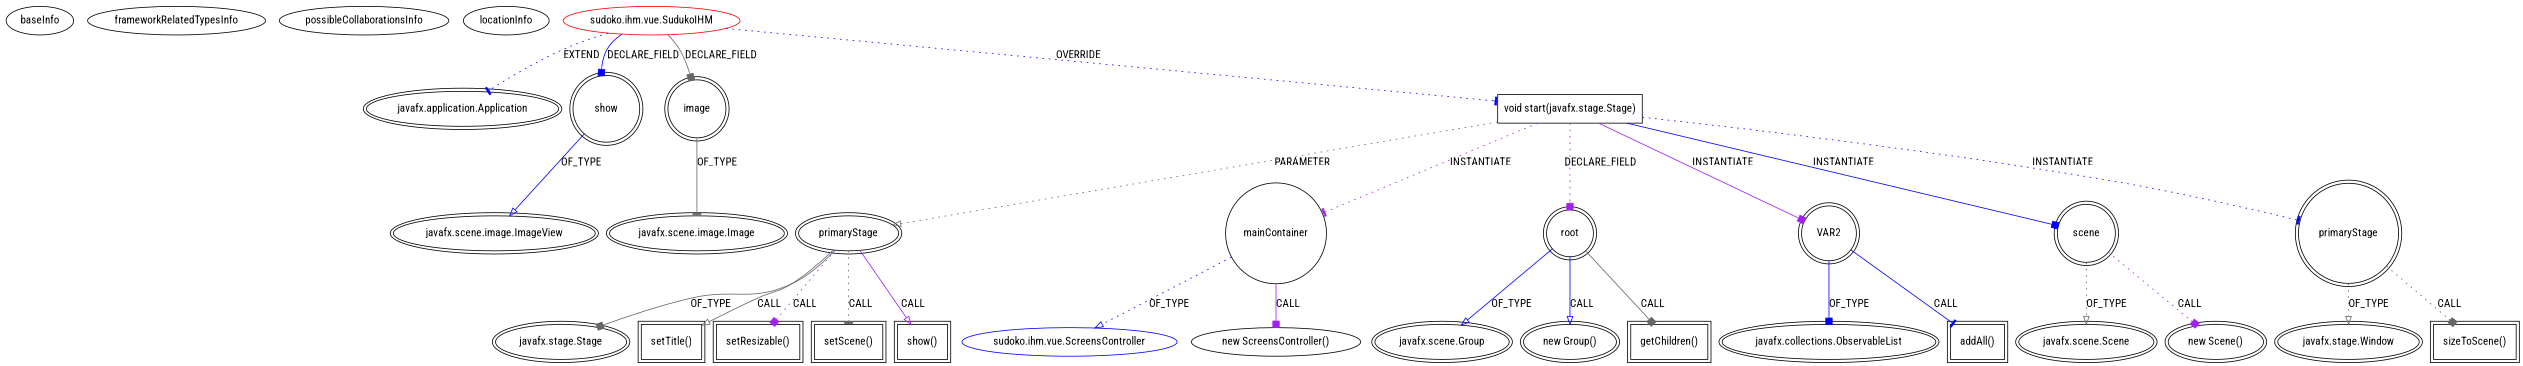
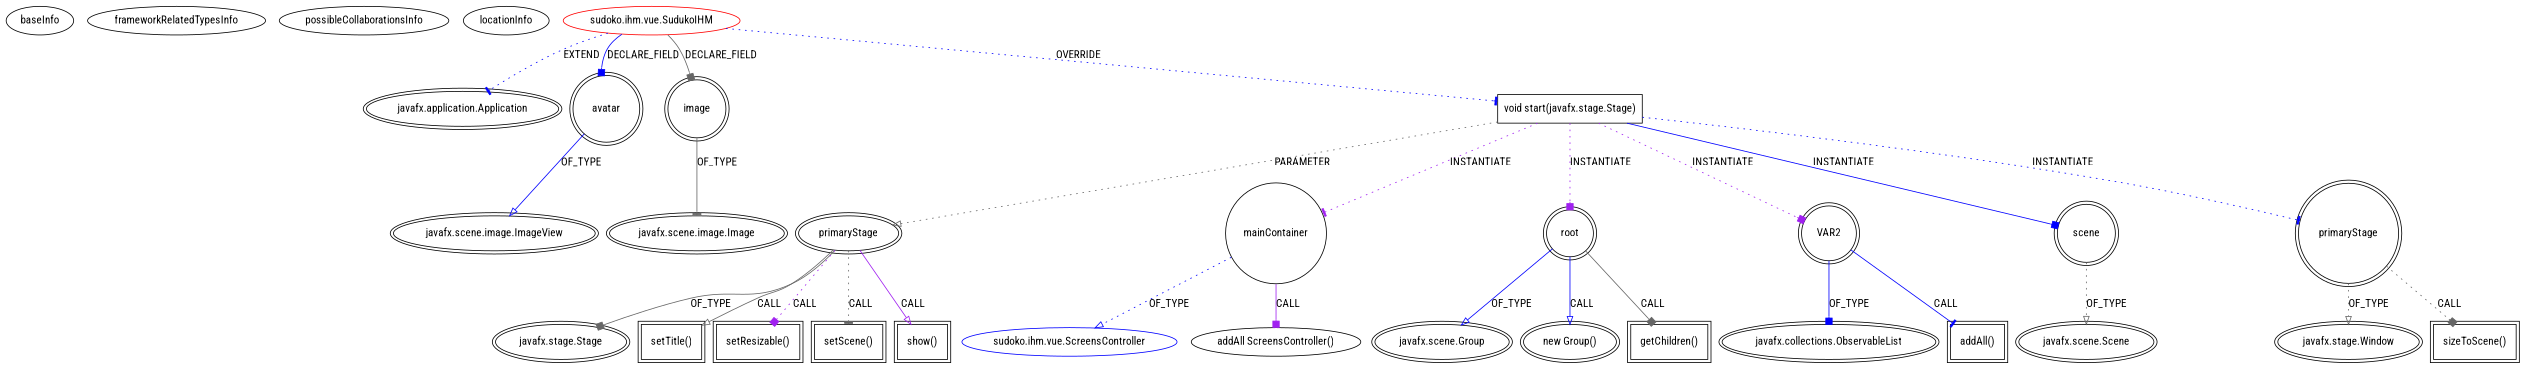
  digraph {
    fontname="Roboto Condensed"
    node [fontname="Roboto Condensed" isFrameworkType=true vertexType=FRAMEWORK_CLASS_TYPE peripheries=2]
    edge [arrowhead=box color=blue fontname="Roboto Condensed" style=solid]
    baseInfo [category=extension_graph graphId=3648 isAnonymous=false possibleRelation=true isFrameworkType="" vertexType="" peripheries=""]
    frameworkRelatedTypesInfo [0="javafx.application.Application" isFrameworkType="" vertexType="" peripheries=""]
    possibleCollaborationsInfo [0="3648~OVERRIDING_METHOD_DECLARATION-INSTANTIATION-~javafx.application.Application ~javafx.scene.layout.StackPane ~false~false" isFrameworkType="" vertexType="" peripheries=""]
    locationInfo [contextSignature=SudukoIHM filePath="/mouradsaadi-LO23-IHM/LO23-IHM-master/Sudoku-IHM/src/sudoko/ihm/vue/SudukoIHM.java" graphId=3648 projectName="mouradsaadi-LO23-IHM" isFrameworkType="" vertexType="" peripheries=""]
    n5 [color=red isFrameworkType=false label="sudoko.ihm.vue.SudukoIHM" vertexType=ROOT_CLIENT_CLASS_DECLARATION peripheries=""]
    n6 [label="javafx.application.Application"]
-   n7 [label=show shape=circle vertexType=FIELD_DECLARATION]
+   n7 [label=avatar shape=circle vertexType=FIELD_DECLARATION]
    n8 [label=image shape=circle vertexType=FIELD_DECLARATION]
    n9 [isFrameworkType=false label="void start(javafx.stage.Stage)" shape=box vertexType=OVERRIDING_METHOD_DECLARATION peripheries=""]
    n10 [label="javafx.scene.image.ImageView"]
    n11 [label="javafx.scene.image.Image"]
    n12 [label=primaryStage vertexType=PARAMETER_DECLARATION]
    n13 [isFrameworkType=false label=mainContainer shape=circle vertexType=VARIABLE_EXPRESION peripheries=""]
    n14 [label=root shape=circle vertexType=VARIABLE_EXPRESION]
    n15 [label=VAR2 shape=circle vertexType=VARIABLE_EXPRESION]
    n16 [label=scene shape=circle vertexType=VARIABLE_EXPRESION]
    n17 [label=primaryStage shape=circle vertexType=VARIABLE_EXPRESION]
    n18 [label="javafx.stage.Stage"]
    n19 [label="setTitle()" shape=box vertexType=INSIDE_CALL]
    n20 [label="setResizable()" shape=box vertexType=INSIDE_CALL]
    n21 [label="setScene()" shape=box vertexType=INSIDE_CALL]
    n22 [label="show()" shape=box vertexType=INSIDE_CALL]
    n23 [color=blue isFrameworkType=false label="sudoko.ihm.vue.ScreensController" vertexType=REFERENCE_CLIENT_CLASS_DECLARATION peripheries=""]
-   n24 [isFrameworkType=false label="new ScreensController()" vertexType=CONSTRUCTOR_CALL peripheries=""]
+   n24 [isFrameworkType=false label="addAll ScreensController()" vertexType=CONSTRUCTOR_CALL peripheries=""]
    n25 [label="javafx.scene.Group"]
    n26 [label="new Group()" vertexType=CONSTRUCTOR_CALL]
    n27 [label="getChildren()" shape=box vertexType=INSIDE_CALL]
    n28 [label="javafx.collections.ObservableList" vertexType=FRAMEWORK_INTERFACE_TYPE]
    n29 [label="addAll()" shape=box vertexType=INSIDE_CALL]
    n30 [label="javafx.scene.Scene"]
-   n31 [label="new Scene()" vertexType=CONSTRUCTOR_CALL]
    n32 [label="javafx.stage.Window"]
    n33 [label="sizeToScene()" shape=box vertexType=INSIDE_CALL]
    n5 -> n6 [arrowhead=tee label=EXTEND style=dotted]
    n5 -> n7 [label=DECLARE_FIELD]
    n5 -> n8 [color=gray40 label=DECLARE_FIELD]
    n5 -> n9 [arrowhead=tee label=OVERRIDE style=dotted]
    n7 -> n10 [arrowhead=onormal label=OF_TYPE]
    n8 -> n11 [arrowhead=tee color=gray40 label=OF_TYPE]
    n9 -> n12 [arrowhead=onormal color=gray40 label=PARAMETER style=dotted]
    n9 -> n13 [arrowhead=tee color=purple label=INSTANTIATE style=dotted]
-   n9 -> n14 [color=purple label=DECLARE_FIELD style=dotted]
-   n9 -> n15 [color=purple label=INSTANTIATE]
+   n9 -> n14 [color=purple label=INSTANTIATE style=dotted]
+   n9 -> n15 [color=purple label=INSTANTIATE style=dotted]
    n9 -> n16 [label=INSTANTIATE]
    n9 -> n17 [arrowhead=tee label=INSTANTIATE style=dotted]
    n12 -> n18 [color=gray40 label=OF_TYPE]
    n12 -> n19 [arrowhead=onormal color=gray40 label=CALL]
    n12 -> n20 [color=purple label=CALL style=dotted]
    n12 -> n21 [arrowhead=tee color=gray40 label=CALL style=dotted]
    n12 -> n22 [arrowhead=onormal color=purple label=CALL]
    n13 -> n23 [arrowhead=onormal label=OF_TYPE style=dotted]
    n13 -> n24 [color=purple label=CALL]
    n14 -> n25 [arrowhead=onormal label=OF_TYPE]
    n14 -> n26 [arrowhead=onormal label=CALL]
    n14 -> n27 [color=gray40 label=CALL]
    n15 -> n28 [label=OF_TYPE]
    n15 -> n29 [arrowhead=tee label=CALL]
    n16 -> n30 [arrowhead=onormal color=gray40 label=OF_TYPE style=dotted]
-   n16 -> n31 [color=purple label=CALL style=dotted]
    n17 -> n32 [arrowhead=onormal color=gray40 label=OF_TYPE style=dotted]
    n17 -> n33 [color=gray40 label=CALL style=dotted]
  }
